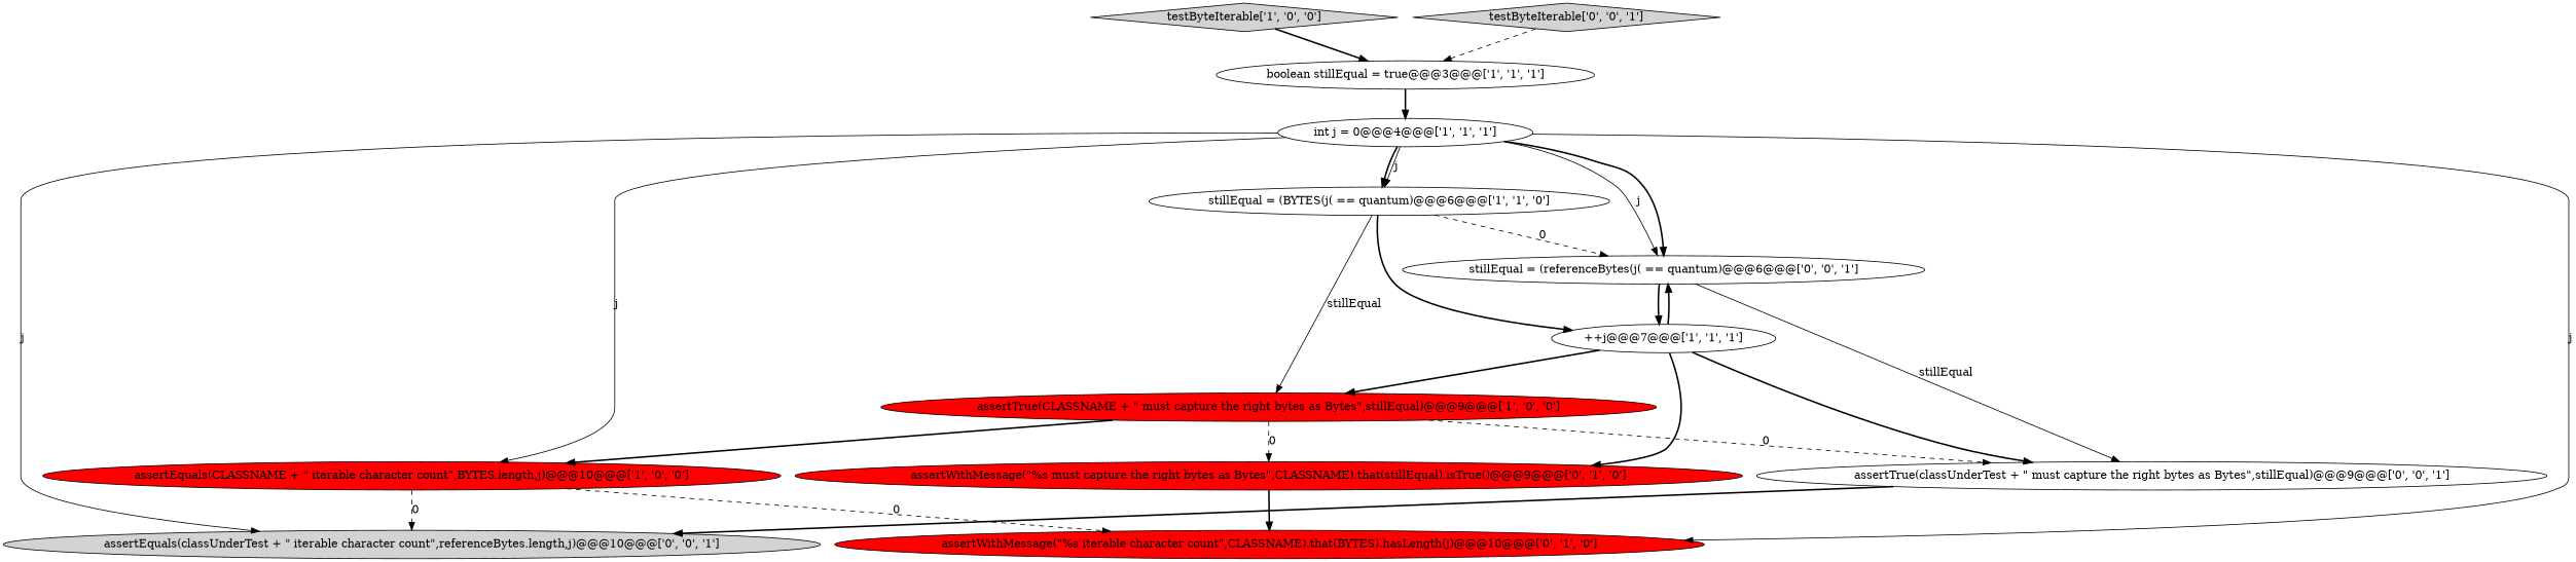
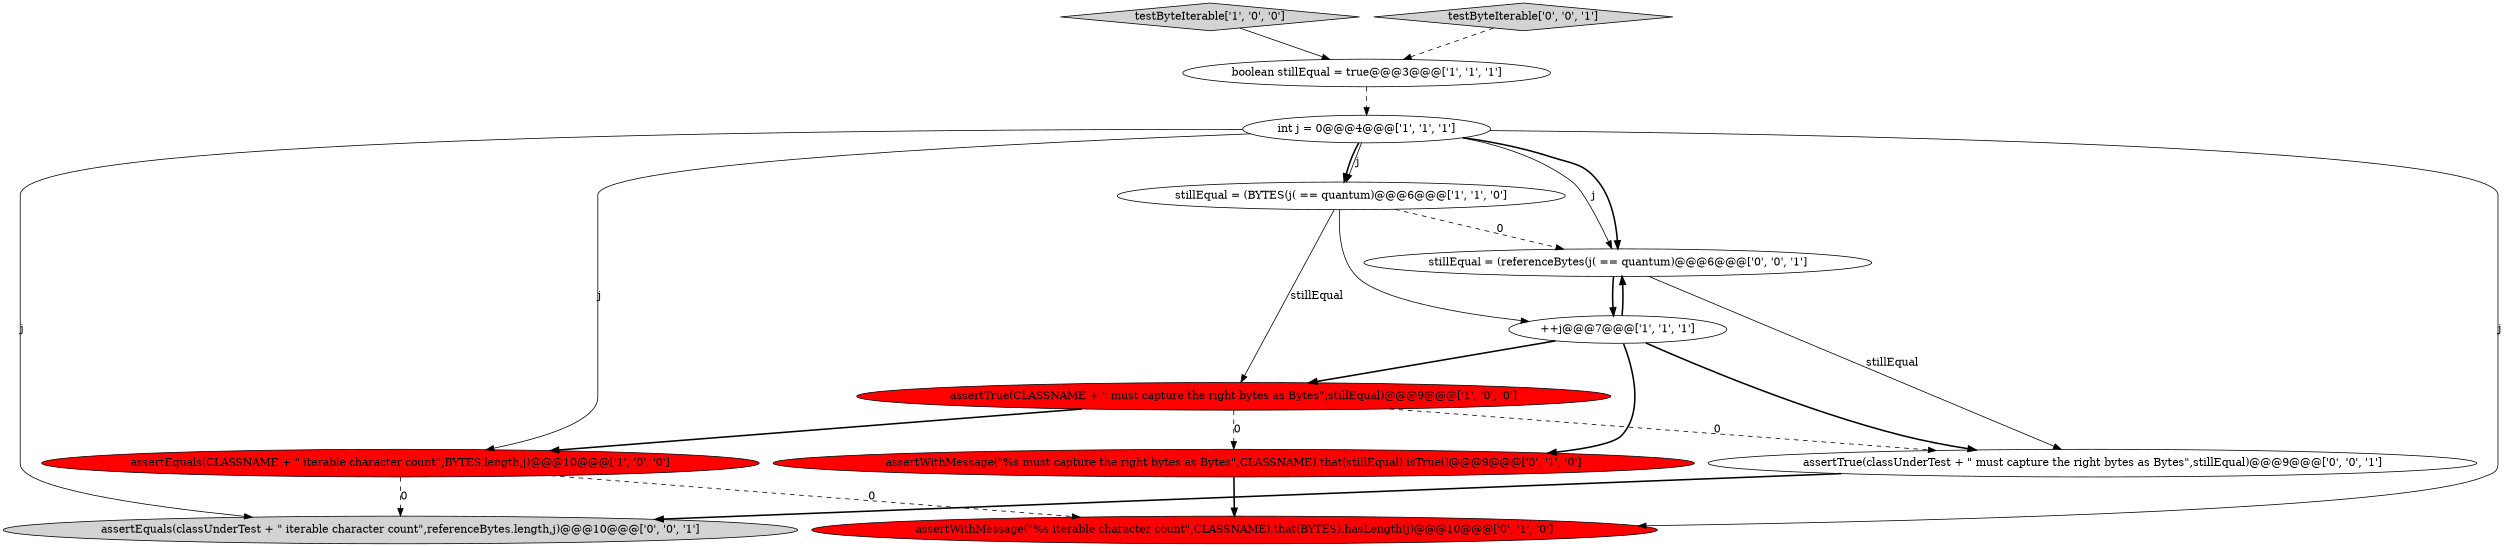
  digraph {
    node [fillcolor=white shape=ellipse style=filled]
    edge [style=bold]
    n1 [fillcolor=lightgray label="testByteIterable['1', '0', '0']" shape=diamond]
    n2 [label="boolean stillEqual = true@@@3@@@['1', '1', '1']"]
    n3 [label="int j = 0@@@4@@@['1', '1', '1']"]
    n4 [fillcolor=red label="assertEquals(CLASSNAME + \" iterable character count\",BYTES.length,j)@@@10@@@['1', '0', '0']"]
    n5 [fillcolor=lightgray label="assertEquals(classUnderTest + \" iterable character count\",referenceBytes.length,j)@@@10@@@['0', '0', '1']"]
    n6 [fillcolor=red label="assertWithMessage(\"%s iterable character count\",CLASSNAME).that(BYTES).hasLength(j)@@@10@@@['0', '1', '0']"]
    n7 [fillcolor=lightgray label="testByteIterable['0', '0', '1']" shape=diamond]
    n8 [label="stillEqual = (BYTES(j( == quantum)@@@6@@@['1', '1', '0']"]
    n9 [label="stillEqual = (referenceBytes(j( == quantum)@@@6@@@['0', '0', '1']"]
    n10 [fillcolor=red label="assertWithMessage(\"%s must capture the right bytes as Bytes\",CLASSNAME).that(stillEqual).isTrue()@@@9@@@['0', '1', '0']"]
    n11 [label="assertTrue(classUnderTest + \" must capture the right bytes as Bytes\",stillEqual)@@@9@@@['0', '0', '1']"]
    n12 [fillcolor=red label="assertTrue(CLASSNAME + \" must capture the right bytes as Bytes\",stillEqual)@@@9@@@['1', '0', '0']"]
    n13 [label="++j@@@7@@@['1', '1', '1']"]
-   n1 -> n2
-   n2 -> n3
+   n1 -> n2 [style=solid]
+   n2 -> n3 [style=dashed]
    n3 -> n4 [label=j style=solid]
    n3 -> n5 [label=j style=solid]
    n3 -> n6 [label=j style=solid]
    n3 -> n8
    n3 -> n8 [label=j style=solid]
    n3 -> n9 [label=j style=solid]
    n3 -> n9
    n4 -> n5 [label=0 style=dashed]
    n4 -> n6 [label=0 style=dashed]
    n7 -> n2 [style=dashed]
    n8 -> n9 [label=0 style=dashed]
    n8 -> n12 [label=stillEqual style=solid]
-   n8 -> n13
+   n8 -> n13 [style=solid]
    n9 -> n11 [label=stillEqual style=solid]
    n9 -> n13
    n10 -> n6
    n11 -> n5
    n12 -> n4
    n12 -> n10 [label=0 style=dashed]
    n12 -> n11 [label=0 style=dashed]
    n13 -> n9
    n13 -> n10
    n13 -> n11
    n13 -> n12
  }
